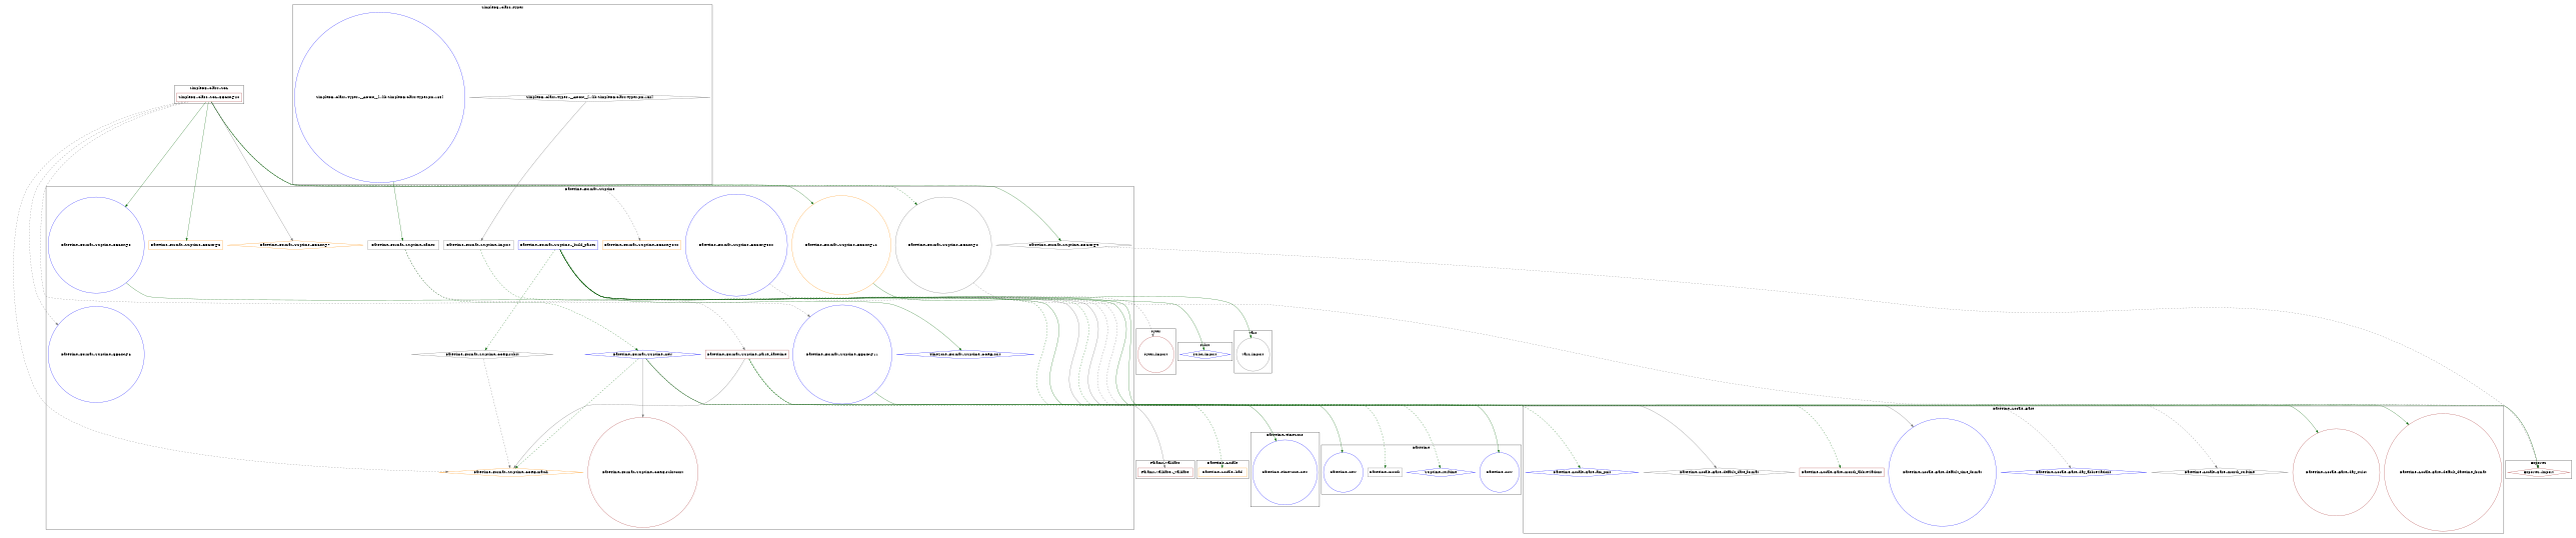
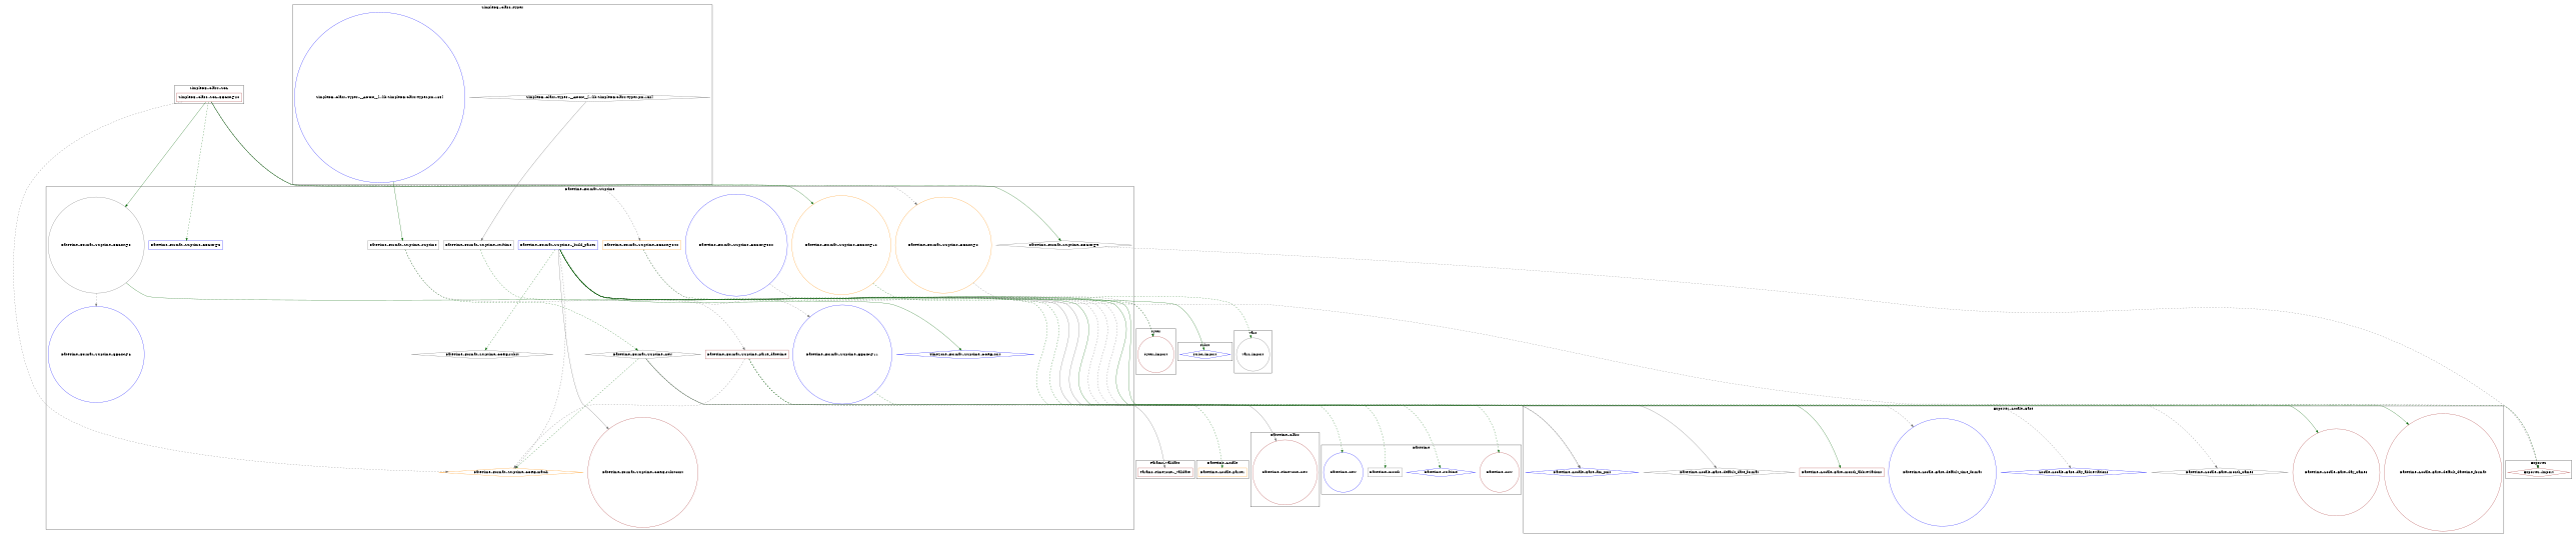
  digraph {
    node [color=blue shape=circle]
    edge [color=darkgreen style=dashed]
    "DateTime::Locale::Base::default_time_format"
-   "DateTime::Locale::Base::day_abbreviations" [shape=diamond]
+   "DateTime::Locale::Base::day_abbreviations" [shape=diamond label="Locale::Locale::Base::day_abbreviations"]
    "DateTime::Locale::Base::default_date_format" [color=gray40 shape=diamond]
    "DateTime::Locale::Base::month_abbreviations" [color=brown shape=box]
-   "DateTime::Locale::Base::month_names" [color=gray40 shape=diamond label="DateTime::Locale::Base::month_strftime"]
+   "DateTime::Locale::Base::month_names" [color=gray40 shape=diamond]
    "DateTime::Locale::Base::am_pms" [shape=diamond]
-   "DateTime::Locale::Base::day_names" [color=brown label="DateTime::Locale::Base::day_strict"]
+   "DateTime::Locale::Base::day_names" [color=brown]
    "DateTime::Locale::Base::default_datetime_format" [color=brown]
    "vars::import" [color=gray40]
    "bytes::import" [color=brown]
-   "Params::Validate::_validate" [color=brown shape=box]
+   "Params::Validate::_validate" [color=brown shape=box label="Params::TimeZone::_validate"]
    "strict::import" [shape=diamond]
    "Exporter::import" [color=brown shape=diamond]
-   "DateTime::now"
-   "DateTime::strftime" [shape=diamond label="Strptime::strftime"]
+   "DateTime::now" [color=brown]
+   "DateTime::strftime" [shape=diamond]
    "DateTime::month" [color=gray40 shape=box]
    "DateTime::new"
    "DateTime::Format::Strptime::parse_datetime" [color=brown shape=box]
-   "DateTime::Format::Strptime::new" [shape=diamond]
-   "DateTime::Format::Strptime::strftime" [color=gray40 shape=box label="DateTime::Format::Strptime::import"]
+   "DateTime::Format::Strptime::new" [color=gray40 shape=diamond]
+   "DateTime::Format::Strptime::strftime" [color=gray40 shape=box]
    "DateTime::Format::Strptime::BEGIN@6"
    n22 [label="TimeZone::Format::Strptime::CORE:sort" shape=diamond]
    "DateTime::Format::Strptime::CORE:match" [color=darkorange shape=diamond]
    "DateTime::Format::Strptime::_build_parser" [shape=box]
    "DateTime::Format::Strptime::BEGIN@9" [color=gray40 shape=diamond]
    "DateTime::Format::Strptime::BEGIN@550"
-   "DateTime::Format::Strptime::BEGIN@8" [color=gray40]
-   "DateTime::Format::Strptime::BEGIN@3"
+   "DateTime::Format::Strptime::BEGIN@8" [color=darkorange]
+   "DateTime::Format::Strptime::BEGIN@3" [color=gray40]
    "DateTime::Format::Strptime::BEGIN@12" [color=darkorange]
-   "DateTime::Format::Strptime::BEGIN@7" [color=darkorange shape=diamond]
    "DateTime::Format::Strptime::CORE:substcont" [color=brown]
-   "DateTime::Format::Strptime::BEGIN@5" [color=darkorange shape=box]
+   "DateTime::Format::Strptime::BEGIN@5" [shape=box]
    "DateTime::Format::Strptime::BEGIN@11"
-   "DateTime::Format::Strptime::strptime" [color=gray40 shape=box label="DateTime::Format::Strptime::names"]
+   "DateTime::Format::Strptime::strptime" [color=gray40 shape=box]
    "DateTime::Format::Strptime::CORE:subst" [color=gray40 shape=diamond]
    "DateTime::Format::Strptime::BEGIN@540" [color=darkorange shape=box]
-   "DateTime::Locale::load" [color=darkorange shape=box]
+   "DateTime::Locale::load" [color=darkorange shape=box label="DateTime::Locale::parser"]
    "SimpleDB::Class::SQL::BEGIN@20" [color=brown shape=box]
    "SimpleDB::Class::Types::__ANON__[../lib/SimpleDB/Class/Types.pm:185]"
    "SimpleDB::Class::Types::__ANON__[../lib/SimpleDB/Class/Types.pm:152]" [color=gray40 shape=diamond]
-   "DateTime::TimeZone::new"
+   "DateTime::TimeZone::new" [color=brown]
    subgraph cluster_1 {
-     label="DateTime::Locale::Base"
+     label="Exporter::Locale::Base"
      "DateTime::Locale::Base::default_time_format"
      "DateTime::Locale::Base::day_abbreviations"
      "DateTime::Locale::Base::default_date_format"
      "DateTime::Locale::Base::month_abbreviations"
      "DateTime::Locale::Base::month_names"
      "DateTime::Locale::Base::am_pms"
      "DateTime::Locale::Base::day_names"
      "DateTime::Locale::Base::default_datetime_format"
    }
    subgraph cluster_2 {
      label=vars
      "vars::import"
    }
    subgraph cluster_3 {
      label=bytes
      "bytes::import"
    }
    subgraph cluster_4 {
      label="Params::Validate"
      "Params::Validate::_validate"
    }
    subgraph cluster_5 {
      label=subst
      "strict::import"
    }
    subgraph cluster_6 {
      label=Exporter
      "Exporter::import"
    }
    subgraph cluster_7 {
      label=DateTime
      "DateTime::now"
      "DateTime::strftime"
      "DateTime::month"
      "DateTime::new"
    }
    subgraph cluster_8 {
      label="DateTime::Format::Strptime"
      "DateTime::Format::Strptime::parse_datetime"
      "DateTime::Format::Strptime::new"
      "DateTime::Format::Strptime::strftime"
      "DateTime::Format::Strptime::BEGIN@6"
      n22
      "DateTime::Format::Strptime::CORE:match"
      "DateTime::Format::Strptime::_build_parser"
      "DateTime::Format::Strptime::BEGIN@9"
      "DateTime::Format::Strptime::BEGIN@550"
      "DateTime::Format::Strptime::BEGIN@8"
      "DateTime::Format::Strptime::BEGIN@3"
      "DateTime::Format::Strptime::BEGIN@12"
-     "DateTime::Format::Strptime::BEGIN@7"
      "DateTime::Format::Strptime::CORE:substcont"
      "DateTime::Format::Strptime::BEGIN@5"
      "DateTime::Format::Strptime::BEGIN@11"
      "DateTime::Format::Strptime::strptime"
      "DateTime::Format::Strptime::CORE:subst"
      "DateTime::Format::Strptime::BEGIN@540"
    }
    subgraph cluster_9 {
      label="DateTime::Locale"
      "DateTime::Locale::load"
    }
    subgraph cluster_10 {
      label="SimpleDB::Class::SQL"
      "SimpleDB::Class::SQL::BEGIN@20"
    }
    subgraph cluster_11 {
      label="SimpleDB::Class::Types"
      "SimpleDB::Class::Types::__ANON__[../lib/SimpleDB/Class/Types.pm:185]"
      "SimpleDB::Class::Types::__ANON__[../lib/SimpleDB/Class/Types.pm:152]"
    }
    subgraph cluster_12 {
-     label="DateTime::TimeZone"
+     label="DateTime::Class"
      "DateTime::TimeZone::new"
    }
-   "DateTime::Format::Strptime::parse_datetime" -> "DateTime::Locale::Base::am_pms"
+   "DateTime::Format::Strptime::parse_datetime" -> "DateTime::Locale::Base::am_pms" [color=gray40]
    "DateTime::Format::Strptime::parse_datetime" -> "DateTime::month"
-   "DateTime::Format::Strptime::parse_datetime" -> "DateTime::new" [style=solid]
-   "DateTime::Format::Strptime::parse_datetime" -> "DateTime::Format::Strptime::CORE:match" [color=gray40 style=solid]
+   "DateTime::Format::Strptime::parse_datetime" -> "DateTime::new"
+   "DateTime::Format::Strptime::parse_datetime" -> "DateTime::Format::Strptime::CORE:match" [color=gray40]
    "DateTime::Format::Strptime::new" -> "Params::Validate::_validate" [color=gray40 style=solid]
    "DateTime::Format::Strptime::new" -> "DateTime::Format::Strptime::CORE:match"
    "DateTime::Format::Strptime::new" -> "DateTime::Locale::load"
-   "DateTime::Format::Strptime::new" -> "DateTime::TimeZone::new" [style=solid]
+   "DateTime::Format::Strptime::new" -> "DateTime::TimeZone::new" [color=gray40 style=solid]
    "DateTime::Format::Strptime::strftime" -> "DateTime::strftime"
-   "DateTime::Format::Strptime::_build_parser" -> "DateTime::Locale::Base::default_time_format" [color=gray40 style=solid]
+   "DateTime::Format::Strptime::_build_parser" -> "DateTime::Locale::Base::default_time_format" [color=gray40]
    "DateTime::Format::Strptime::_build_parser" -> "DateTime::Locale::Base::day_abbreviations" [color=gray40]
    "DateTime::Format::Strptime::_build_parser" -> "DateTime::Locale::Base::default_date_format" [color=gray40 style=solid]
-   "DateTime::Format::Strptime::_build_parser" -> "DateTime::Locale::Base::month_abbreviations"
+   "DateTime::Format::Strptime::_build_parser" -> "DateTime::Locale::Base::month_abbreviations" [style=solid]
    "DateTime::Format::Strptime::_build_parser" -> "DateTime::Locale::Base::month_names" [color=gray40]
+   "DateTime::Format::Strptime::_build_parser" -> "DateTime::Locale::Base::am_pms" [color=gray40 style=solid]
    "DateTime::Format::Strptime::_build_parser" -> "DateTime::Locale::Base::day_names" [style=solid]
    "DateTime::Format::Strptime::_build_parser" -> "DateTime::Locale::Base::default_datetime_format" [style=solid]
-   "DateTime::Format::Strptime::_build_parser" -> "DateTime::now" [style=solid]
+   "DateTime::Format::Strptime::_build_parser" -> "DateTime::now"
    "DateTime::Format::Strptime::_build_parser" -> n22 [style=solid]
-   "DateTime::Format::Strptime::CORE:subst" -> "DateTime::Format::Strptime::CORE:match" [color=gray40]
-   "DateTime::Format::Strptime::new" -> "DateTime::Format::Strptime::CORE:substcont" [color=gray40 style=solid]
+   "DateTime::Format::Strptime::_build_parser" -> "DateTime::Format::Strptime::CORE:match" [color=gray40]
+   "DateTime::Format::Strptime::_build_parser" -> "DateTime::Format::Strptime::CORE:substcont" [color=gray40 style=solid]
    "DateTime::Format::Strptime::_build_parser" -> "DateTime::Format::Strptime::CORE:subst"
    "DateTime::Format::Strptime::BEGIN@9" -> "Exporter::import" [color=gray40]
    "DateTime::Format::Strptime::BEGIN@550" -> "bytes::import" [color=gray40]
    "DateTime::Format::Strptime::BEGIN@8" -> "Exporter::import" [color=gray40]
    "DateTime::Format::Strptime::BEGIN@3" -> "strict::import" [style=solid]
-   "DateTime::Format::Strptime::BEGIN@12" -> "vars::import" [style=solid]
-   "DateTime::Format::Strptime::BEGIN@11" -> "Exporter::import" [style=solid]
+   "DateTime::Format::Strptime::BEGIN@12" -> "vars::import"
+   "DateTime::Format::Strptime::BEGIN@11" -> "Exporter::import"
    "DateTime::Format::Strptime::strptime" -> "DateTime::Format::Strptime::parse_datetime" [color=gray40]
    "DateTime::Format::Strptime::strptime" -> "DateTime::Format::Strptime::new"
-   "SimpleDB::Class::SQL::BEGIN@20" -> "DateTime::Format::Strptime::BEGIN@6" [color=gray40]
+   "DateTime::Format::Strptime::BEGIN@540" -> "bytes::import"
+   "DateTime::Format::Strptime::BEGIN@3" -> "DateTime::Format::Strptime::BEGIN@6" [color=gray40]
    "SimpleDB::Class::SQL::BEGIN@20" -> "DateTime::Format::Strptime::CORE:match" [color=gray40]
    "SimpleDB::Class::SQL::BEGIN@20" -> "DateTime::Format::Strptime::BEGIN@9" [style=solid]
-   "SimpleDB::Class::SQL::BEGIN@20" -> "DateTime::Format::Strptime::BEGIN@8"
+   "SimpleDB::Class::SQL::BEGIN@20" -> "DateTime::Format::Strptime::BEGIN@8" [color=gray40]
    "SimpleDB::Class::SQL::BEGIN@20" -> "DateTime::Format::Strptime::BEGIN@3" [style=solid]
    "SimpleDB::Class::SQL::BEGIN@20" -> "DateTime::Format::Strptime::BEGIN@12" [style=solid]
-   "SimpleDB::Class::SQL::BEGIN@20" -> "DateTime::Format::Strptime::BEGIN@7" [color=gray40 style=solid]
-   "SimpleDB::Class::SQL::BEGIN@20" -> "DateTime::Format::Strptime::BEGIN@5" [style=solid]
-   "SimpleDB::Class::SQL::BEGIN@20" -> "DateTime::Format::Strptime::BEGIN@11" [color=gray40]
+   "SimpleDB::Class::SQL::BEGIN@20" -> "DateTime::Format::Strptime::BEGIN@5"
+   "DateTime::Format::Strptime::BEGIN@540" -> "DateTime::Format::Strptime::BEGIN@11" [color=gray40]
    "SimpleDB::Class::SQL::BEGIN@20" -> "DateTime::Format::Strptime::BEGIN@540" [color=gray40]
    "SimpleDB::Class::Types::__ANON__[../lib/SimpleDB/Class/Types.pm:185]" -> "DateTime::Format::Strptime::strptime" [style=solid]
    "SimpleDB::Class::Types::__ANON__[../lib/SimpleDB/Class/Types.pm:152]" -> "DateTime::Format::Strptime::strftime" [color=gray40 style=solid]
  }
